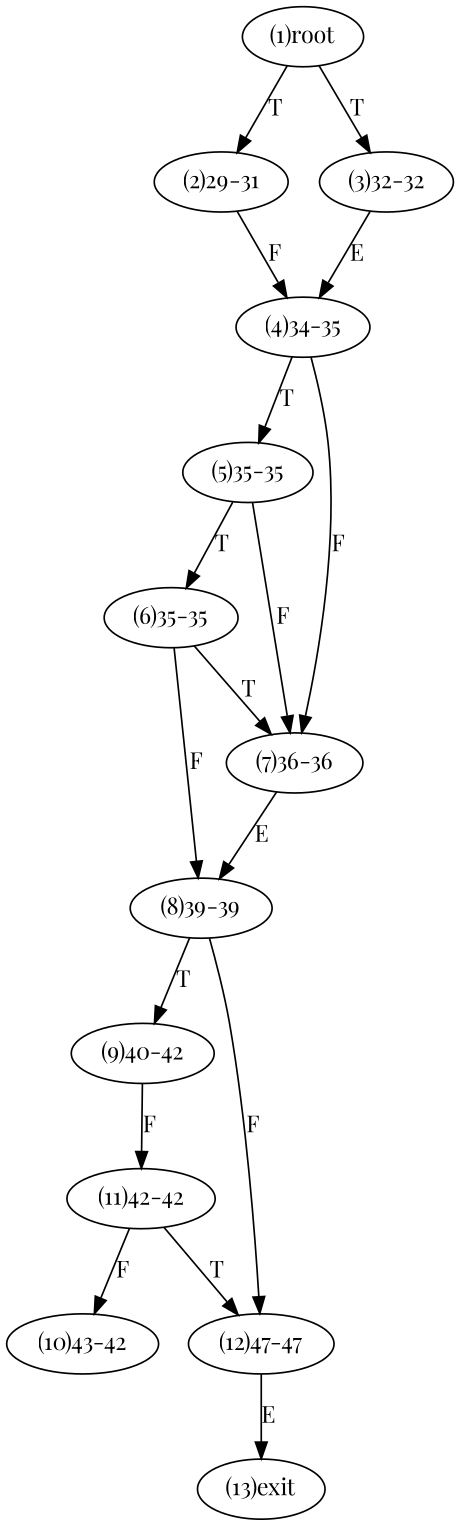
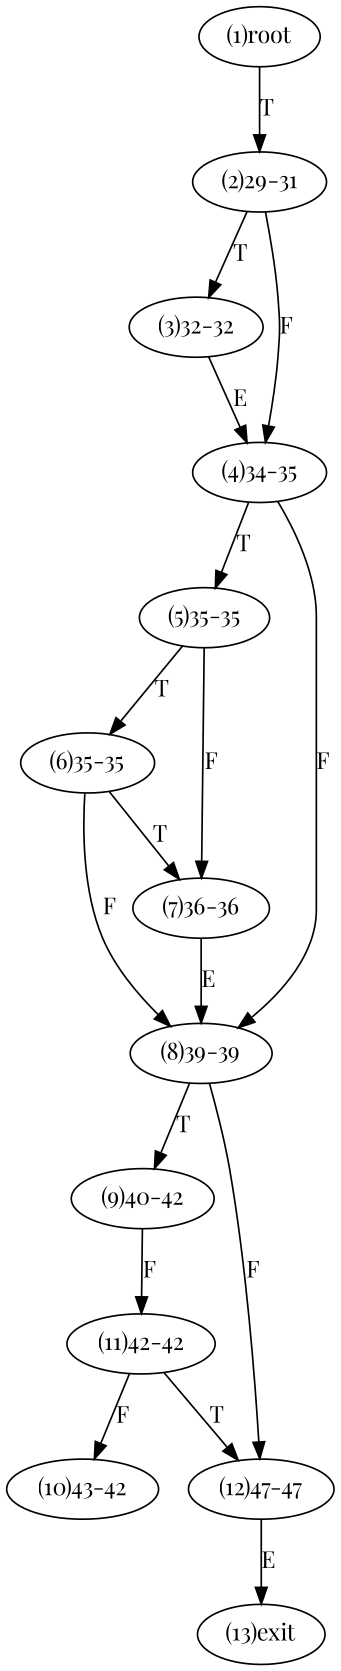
  digraph {
    fontname="Playfair Display"
    node [fontname="Playfair Display"]
    edge [fontname="Playfair Display"]
    n1 [label="(1)root"]
    n2 [label="(2)29-31"]
    n3 [label="(3)32-32"]
    n4 [label="(4)34-35"]
    n5 [label="(5)35-35"]
    n6 [label="(7)36-36"]
    n7 [label="(6)35-35"]
    n8 [label="(8)39-39"]
    n9 [label="(9)40-42"]
    n10 [label="(12)47-47"]
    n11 [label="(11)42-42"]
    n12 [label="(13)exit"]
    n13 [label="(10)43-42"]
    n1 -> n2 [label=T]
-   n1 -> n3 [label=T]
+   n2 -> n3 [label=T]
    n2 -> n4 [label=F]
    n3 -> n4 [label=E]
    n4 -> n5 [label=T]
-   n4 -> n6 [label=F]
+   n4 -> n8 [label=F]
    n5 -> n6 [label=F]
    n5 -> n7 [label=T]
    n6 -> n8 [label=E]
    n7 -> n6 [label=T]
    n7 -> n8 [label=F]
    n8 -> n9 [label=T]
    n8 -> n10 [label=F]
    n9 -> n11 [label=F]
    n10 -> n12 [label=E]
    n11 -> n10 [label=T]
    n11 -> n13 [label=F]
  }
